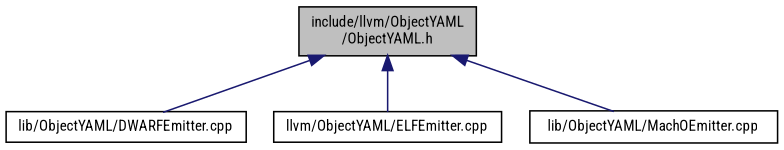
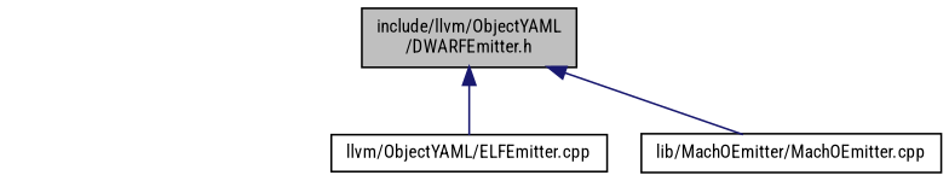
  digraph {
    fontname="Roboto Condensed"
    node [color=black fontname="Roboto Condensed" fontsize=10 shape=record]
    edge [color=midnightblue dir=back fontname="Roboto Condensed" fontsize=10 labelfontname=Helvetica labelfontsize=10 style=solid]
-   n1 [fillcolor=grey75 fontcolor=black height=0.2 label="include/llvm/ObjectYAML\l/ObjectYAML.h" style=filled width=0.4]
-   n2 [height=0.2 label="lib/ObjectYAML/DWARFEmitter.cpp" width=0.4]
+   n1 [fillcolor=grey75 fontcolor=black height=0.2 label="include/llvm/ObjectYAML\l/DWARFEmitter.h" style=filled width=0.4]
    n3 [height=0.2 label="llvm/ObjectYAML/ELFEmitter.cpp" width=0.4]
-   n4 [height=0.2 label="lib/ObjectYAML/MachOEmitter.cpp" width=0.4]
-   n1 -> n2
+   n4 [height=0.2 label="lib/MachOEmitter/MachOEmitter.cpp" width=0.4]
    n1 -> n3
    n1 -> n4
  }
